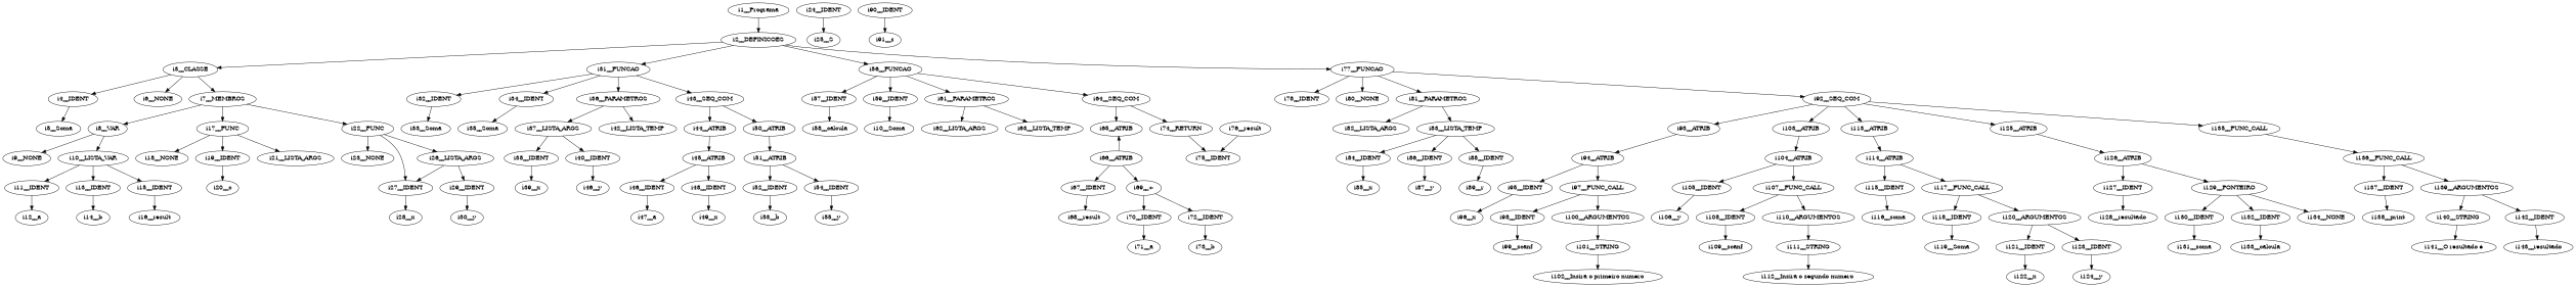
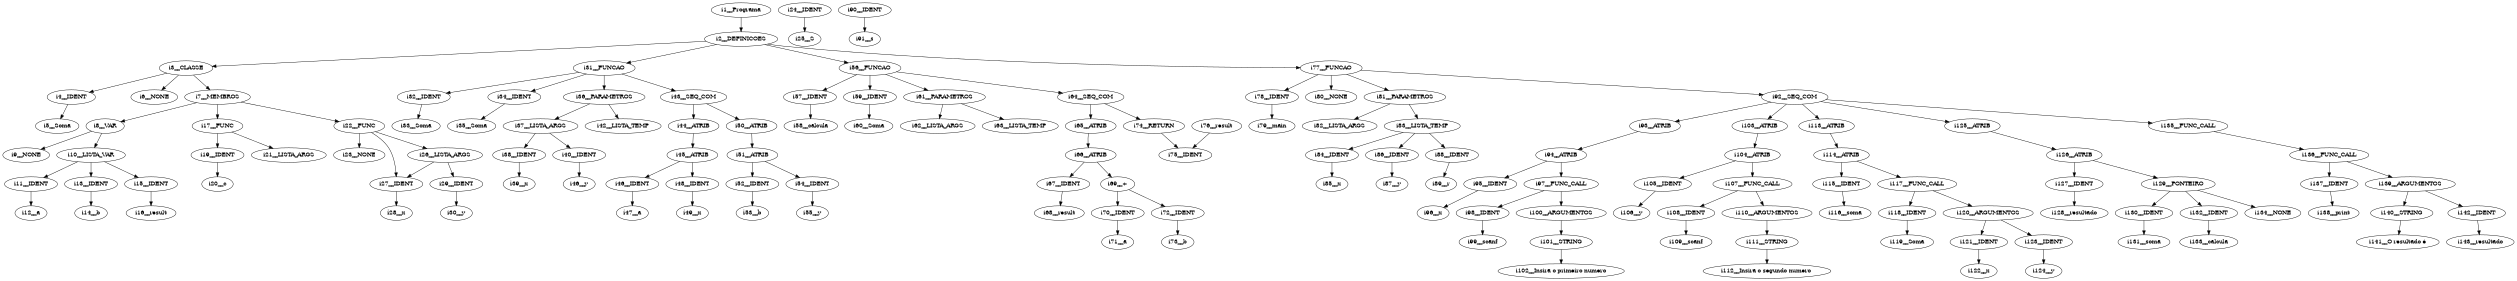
  digraph {
    i4__IDENT
    i5__Soma
    i3__CLASSE
    i6__NONE
    i7__MEMBROS
    i8__VAR
    i17__FUNC
    i22__FUNC
    i9__NONE
    i10__LISTA_VAR
    i11__IDENT
    i13__IDENT
    i15__IDENT
    i12__a
    i14__b
    i16__result
-   i18__NONE
    i19__IDENT
    i21__LISTA_ARGS
    i23__NONE
    i26__LISTA_ARGS
    i27__IDENT
    i20__c
    i24__IDENT
    i25__S
    i29__IDENT
    i28__x
    i30__y
    i2__DEFINICOES
    i31__FUNCAO
    i56__FUNCAO
    i77__FUNCAO
    i32__IDENT
    i34__IDENT
    i36__PARAMETROS
    i43__SEQ_COM
    i57__IDENT
    i59__IDENT
    i61__PARAMETROS
    i64__SEQ_COM
    i78__IDENT
    i80__NONE
    i81__PARAMETROS
    i92__SEQ_COM
    i33__Soma
    i35__Soma
    i37__LISTA_ARGS
    i42__LISTA_TEMP
    i44__ATRIB
    i50__ATRIB
    i38__IDENT
    i39__x
    i40__IDENT
    n54 [label=i46__y]
    i46__IDENT
    i47__a
    i45__ATRIB
    i48__IDENT
    i49__x
    i51__ATRIB
    i52__IDENT
    i53__b
    i54__IDENT
    i55__y
    i58__calcula
-   i60__Soma [label=i10__Soma]
+   i60__Soma
    i62__LISTA_ARGS
    i63__LISTA_TEMP
    i65__ATRIB
    i74__RETURN
    i67__IDENT
    i68__result
    i66__ATRIB
    "i69__+"
    i70__IDENT
    i72__IDENT
    i71__a
    i73__b
    i75__IDENT
    i76__result
+   i79__main
    i82__LISTA_ARGS
    i83__LISTA_TEMP
    i93__ATRIB
    i103__ATRIB
    i113__ATRIB
    i125__ATRIB
    i135__FUNC_CALL
    i84__IDENT
    i86__IDENT
    i88__IDENT
    i85__x
    i87__y
    i89__r
    i90__IDENT
    i91__s
    i95__IDENT
    i96__x
    i94__ATRIB
    i97__FUNC_CALL
    i98__IDENT
    i100__ARGUMENTOS
    i99__scanf
    i101__STRING
    "i102__Insira o primeiro numero"
    i104__ATRIB
    i114__ATRIB
    i126__ATRIB
    i136__FUNC_CALL
    i105__IDENT
    i106__y
    i107__FUNC_CALL
    i108__IDENT
    i110__ARGUMENTOS
    i109__scanf
    i111__STRING
    "i112__Insira o segundo numero "
    i115__IDENT
    i116__soma
    i117__FUNC_CALL
    i118__IDENT
    i120__ARGUMENTOS
    i119__Soma
    i121__IDENT
    i123__IDENT
    i122__x
    i124__y
    i127__IDENT
    i128__resultado
    i129__PONTEIRO
    i130__IDENT
    i132__IDENT
    i134__NONE
    i131__soma
    i133__calcula
    i137__IDENT
    i138__print
    i139__ARGUMENTOS
    i140__STRING
    i142__IDENT
    "i141__O resultado é"
    i143__resultado
    i1__Programa
    i4__IDENT -> i5__Soma
    i3__CLASSE -> i4__IDENT
    i3__CLASSE -> i6__NONE
    i3__CLASSE -> i7__MEMBROS
    i7__MEMBROS -> i8__VAR
    i7__MEMBROS -> i17__FUNC
    i7__MEMBROS -> i22__FUNC
    i8__VAR -> i9__NONE
    i8__VAR -> i10__LISTA_VAR
-   i17__FUNC -> i18__NONE
    i17__FUNC -> i19__IDENT
    i17__FUNC -> i21__LISTA_ARGS
    i22__FUNC -> i23__NONE
    i22__FUNC -> i26__LISTA_ARGS
    i22__FUNC -> i27__IDENT
    i10__LISTA_VAR -> i11__IDENT
    i10__LISTA_VAR -> i13__IDENT
    i10__LISTA_VAR -> i15__IDENT
    i11__IDENT -> i12__a
    i13__IDENT -> i14__b
    i15__IDENT -> i16__result
    i19__IDENT -> i20__c
    i26__LISTA_ARGS -> i27__IDENT
    i26__LISTA_ARGS -> i29__IDENT
    i27__IDENT -> i28__x
    i24__IDENT -> i25__S
    i29__IDENT -> i30__y
    i2__DEFINICOES -> i3__CLASSE
    i2__DEFINICOES -> i31__FUNCAO
    i2__DEFINICOES -> i56__FUNCAO
    i2__DEFINICOES -> i77__FUNCAO
    i31__FUNCAO -> i32__IDENT
    i31__FUNCAO -> i34__IDENT
    i31__FUNCAO -> i36__PARAMETROS
    i31__FUNCAO -> i43__SEQ_COM
    i56__FUNCAO -> i57__IDENT
    i56__FUNCAO -> i59__IDENT
    i56__FUNCAO -> i61__PARAMETROS
    i56__FUNCAO -> i64__SEQ_COM
    i77__FUNCAO -> i78__IDENT
    i77__FUNCAO -> i80__NONE
    i77__FUNCAO -> i81__PARAMETROS
    i77__FUNCAO -> i92__SEQ_COM
    i32__IDENT -> i33__Soma
    i34__IDENT -> i35__Soma
    i36__PARAMETROS -> i37__LISTA_ARGS
    i36__PARAMETROS -> i42__LISTA_TEMP
    i43__SEQ_COM -> i44__ATRIB
    i43__SEQ_COM -> i50__ATRIB
    i57__IDENT -> i58__calcula
    i59__IDENT -> i60__Soma
    i61__PARAMETROS -> i62__LISTA_ARGS
    i61__PARAMETROS -> i63__LISTA_TEMP
    i64__SEQ_COM -> i65__ATRIB
    i64__SEQ_COM -> i74__RETURN
+   i78__IDENT -> i79__main
    i81__PARAMETROS -> i82__LISTA_ARGS
    i81__PARAMETROS -> i83__LISTA_TEMP
    i92__SEQ_COM -> i93__ATRIB
    i92__SEQ_COM -> i103__ATRIB
    i92__SEQ_COM -> i113__ATRIB
    i92__SEQ_COM -> i125__ATRIB
    i92__SEQ_COM -> i135__FUNC_CALL
    i37__LISTA_ARGS -> i38__IDENT
    i37__LISTA_ARGS -> i40__IDENT
    i44__ATRIB -> i45__ATRIB
    i50__ATRIB -> i51__ATRIB
    i38__IDENT -> i39__x
    i40__IDENT -> n54
    i46__IDENT -> i47__a
    i45__ATRIB -> i46__IDENT
    i45__ATRIB -> i48__IDENT
    i48__IDENT -> i49__x
    i51__ATRIB -> i52__IDENT
    i51__ATRIB -> i54__IDENT
    i52__IDENT -> i53__b
    i54__IDENT -> i55__y
-   i66__ATRIB -> i65__ATRIB
+   i65__ATRIB -> i66__ATRIB
    i74__RETURN -> i75__IDENT
    i67__IDENT -> i68__result
    i66__ATRIB -> i67__IDENT
    i66__ATRIB -> "i69__+"
    "i69__+" -> i70__IDENT
    "i69__+" -> i72__IDENT
    i70__IDENT -> i71__a
    i72__IDENT -> i73__b
    i76__result -> i75__IDENT
    i83__LISTA_TEMP -> i84__IDENT
    i83__LISTA_TEMP -> i86__IDENT
    i83__LISTA_TEMP -> i88__IDENT
    i93__ATRIB -> i94__ATRIB
    i103__ATRIB -> i104__ATRIB
    i113__ATRIB -> i114__ATRIB
    i125__ATRIB -> i126__ATRIB
    i135__FUNC_CALL -> i136__FUNC_CALL
    i84__IDENT -> i85__x
    i86__IDENT -> i87__y
    i88__IDENT -> i89__r
    i90__IDENT -> i91__s
    i95__IDENT -> i96__x
    i94__ATRIB -> i95__IDENT
    i94__ATRIB -> i97__FUNC_CALL
    i97__FUNC_CALL -> i98__IDENT
    i97__FUNC_CALL -> i100__ARGUMENTOS
    i98__IDENT -> i99__scanf
    i100__ARGUMENTOS -> i101__STRING
    i101__STRING -> "i102__Insira o primeiro numero" [headport=" "]
    i104__ATRIB -> i105__IDENT
    i104__ATRIB -> i107__FUNC_CALL
    i114__ATRIB -> i115__IDENT
    i114__ATRIB -> i117__FUNC_CALL
    i126__ATRIB -> i127__IDENT
    i126__ATRIB -> i129__PONTEIRO
    i136__FUNC_CALL -> i137__IDENT
    i136__FUNC_CALL -> i139__ARGUMENTOS
    i105__IDENT -> i106__y
    i107__FUNC_CALL -> i108__IDENT
    i107__FUNC_CALL -> i110__ARGUMENTOS
    i108__IDENT -> i109__scanf
    i110__ARGUMENTOS -> i111__STRING
    i111__STRING -> "i112__Insira o segundo numero " [headport=" "]
    i115__IDENT -> i116__soma
    i117__FUNC_CALL -> i118__IDENT
    i117__FUNC_CALL -> i120__ARGUMENTOS
    i118__IDENT -> i119__Soma
    i120__ARGUMENTOS -> i121__IDENT
    i120__ARGUMENTOS -> i123__IDENT
    i121__IDENT -> i122__x
    i123__IDENT -> i124__y
    i127__IDENT -> i128__resultado
    i129__PONTEIRO -> i130__IDENT
    i129__PONTEIRO -> i132__IDENT
    i129__PONTEIRO -> i134__NONE
    i130__IDENT -> i131__soma
    i132__IDENT -> i133__calcula
    i137__IDENT -> i138__print
    i139__ARGUMENTOS -> i140__STRING
    i139__ARGUMENTOS -> i142__IDENT
    i140__STRING -> "i141__O resultado é" [headport=" "]
    i142__IDENT -> i143__resultado
    i1__Programa -> i2__DEFINICOES
  }
